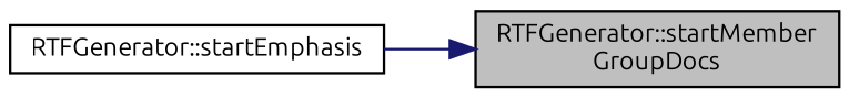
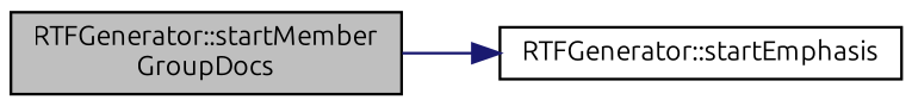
  digraph {
    rankdir=LR
    fontname=Ubuntu
    node [color=black fontname=Ubuntu fontsize=10 shape=record style=filled]
    n1 [fillcolor=grey75 fontcolor=black height=0.2 label="RTFGenerator::startMember\lGroupDocs" width=0.4]
    n2 [fillcolor=white height=0.2 label="RTFGenerator::startEmphasis" width=0.4]
-   n2 -> n1 [color=midnightblue fontname=Ubuntu fontsize=10 labelfontname=Helvetica labelfontsize=10 style=solid]
+   n1 -> n2 [color=midnightblue fontname=Ubuntu fontsize=10 labelfontname=Helvetica labelfontsize=10 style=solid]
  }
